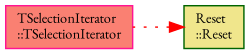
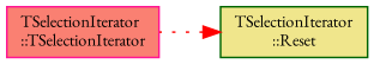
  digraph {
    rankdir=RL
    fontname="EB Garamond"
    node [fontname="EB Garamond" fontsize=10 shape=box style=filled]
-   n1 [color=darkgreen fillcolor=khaki fontcolor=black height=0.2 label="Reset\l::Reset" width=0.4]
+   n1 [color=darkgreen fillcolor=khaki fontcolor=black height=0.2 label="TSelectionIterator\l::Reset" width=0.4]
    n2 [color=deeppink fillcolor=salmon height=0.2 label="TSelectionIterator\l::TSelectionIterator" width=0.4]
    n1 -> n2 [color=red dir=back fontname="EB Garamond" fontsize=10 labelfontname=Helvetica labelfontsize=10 style=dotted]
  }
